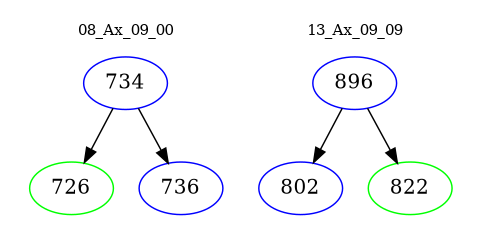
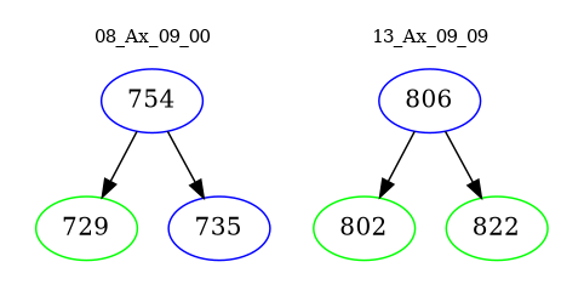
  digraph {
    node [color=blue]
    edge [color=black]
-   n1 [label=734]
-   n2 [color=green label=726]
-   n3 [label=736]
-   n4 [label=896]
-   n5 [label=802]
+   n1 [label=754]
+   n2 [color=green label=729]
+   n3 [label=735]
+   n4 [label=806]
+   n5 [color=green label=802]
    n6 [color=green label=822]
    subgraph cluster_1 {
      color=white
      fontsize=10
      label="08_Ax_09_00"
      n1
      n2
      n3
    }
    subgraph cluster_2 {
      color=white
      fontsize=10
      label="13_Ax_09_09"
      n4
      n5
      n6
    }
    n1 -> n2
    n1 -> n3
    n4 -> n5
    n4 -> n6
  }
